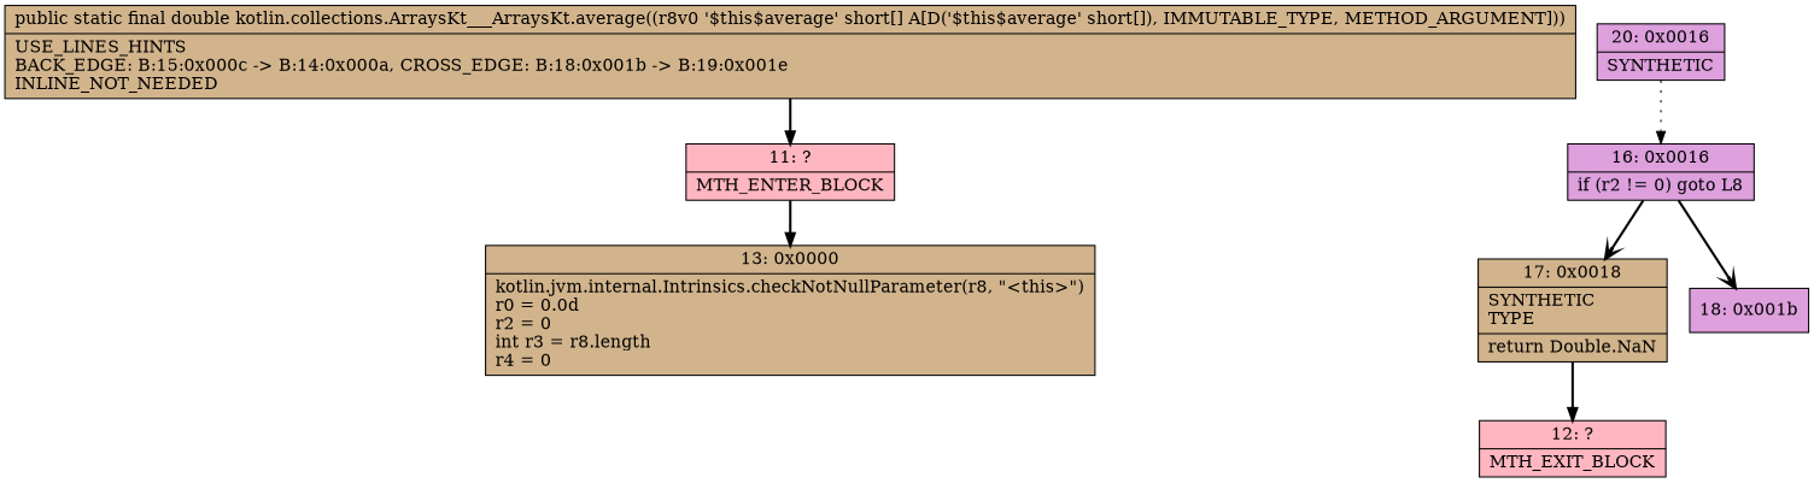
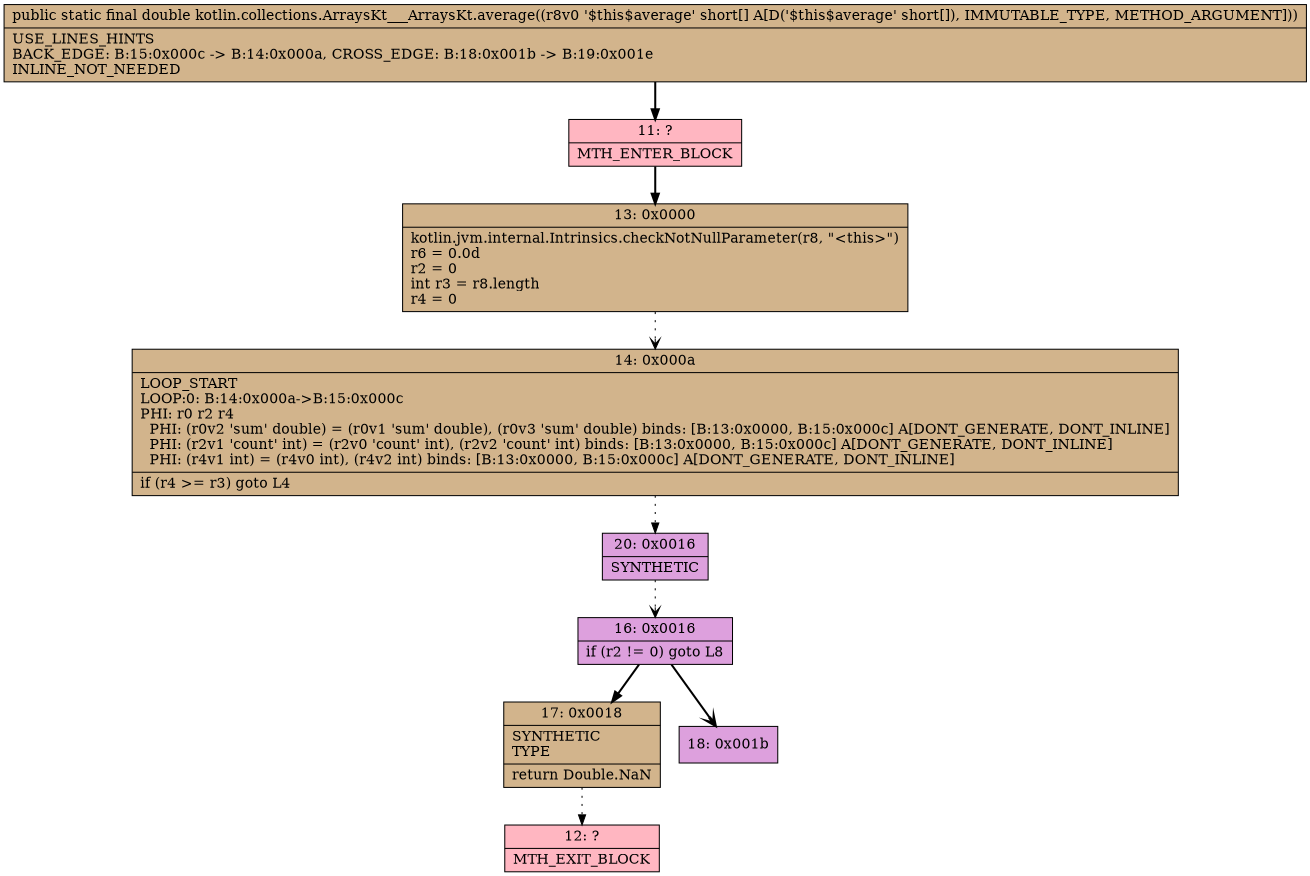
  digraph {
    node [fillcolor=tan shape=record style=filled]
    edge [arrowhead=normal style=bold]
    n1 [fillcolor=lightpink label="{11\:\ ?|MTH_ENTER_BLOCK\l}"]
-   n2 [label="{13\:\ 0x0000|kotlin.jvm.internal.Intrinsics.checkNotNullParameter(r8, \"\<this\>\")\lr0 = 0.0d\lr2 = 0\lint r3 = r8.length\lr4 = 0\l}"]
+   n2 [label="{13\:\ 0x0000|kotlin.jvm.internal.Intrinsics.checkNotNullParameter(r8, \"\<this\>\")\lr6 = 0.0d\lr2 = 0\lint r3 = r8.length\lr4 = 0\l}"]
+   n3 [label="{14\:\ 0x000a|LOOP_START\lLOOP:0: B:14:0x000a\-\>B:15:0x000c\lPHI: r0 r2 r4 \l  PHI: (r0v2 'sum' double) = (r0v1 'sum' double), (r0v3 'sum' double) binds: [B:13:0x0000, B:15:0x000c] A[DONT_GENERATE, DONT_INLINE]\l  PHI: (r2v1 'count' int) = (r2v0 'count' int), (r2v2 'count' int) binds: [B:13:0x0000, B:15:0x000c] A[DONT_GENERATE, DONT_INLINE]\l  PHI: (r4v1 int) = (r4v0 int), (r4v2 int) binds: [B:13:0x0000, B:15:0x000c] A[DONT_GENERATE, DONT_INLINE]\l|if (r4 \>= r3) goto L4\l}"]
    n4 [fillcolor=plum label="{20\:\ 0x0016|SYNTHETIC\l}"]
    n5 [fillcolor=plum label="{16\:\ 0x0016|if (r2 != 0) goto L8\l}"]
    n6 [label="{17\:\ 0x0018|SYNTHETIC\lTYPE\l|return Double.NaN\l}"]
    n7 [fillcolor=plum label="{18\:\ 0x001b}"]
    n8 [fillcolor=lightpink label="{12\:\ ?|MTH_EXIT_BLOCK\l}"]
    n9 [label="{public static final double kotlin.collections.ArraysKt___ArraysKt.average((r8v0 '$this$average' short[] A[D('$this$average' short[]), IMMUTABLE_TYPE, METHOD_ARGUMENT]))  | USE_LINES_HINTS\lBACK_EDGE: B:15:0x000c \-\> B:14:0x000a, CROSS_EDGE: B:18:0x001b \-\> B:19:0x001e\lINLINE_NOT_NEEDED\l}"]
    n1 -> n2
-   n4 -> n5 [style=dotted]
-   n5 -> n6 [arrowhead=vee]
+   n2 -> n3 [arrowhead=vee style=dotted]
+   n3 -> n4 [style=dotted]
+   n4 -> n5 [arrowhead=vee style=dotted]
+   n5 -> n6
    n5 -> n7 [arrowhead=vee]
-   n6 -> n8
+   n6 -> n8 [style=dotted]
    n9 -> n1
  }
